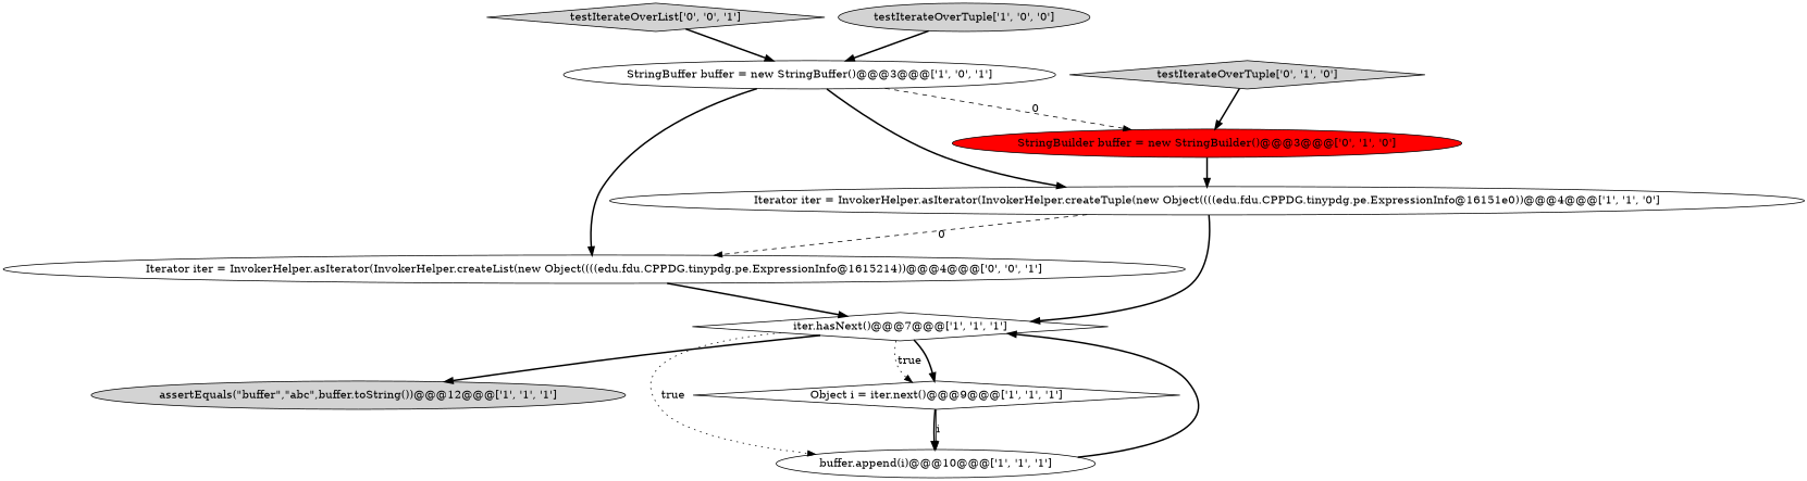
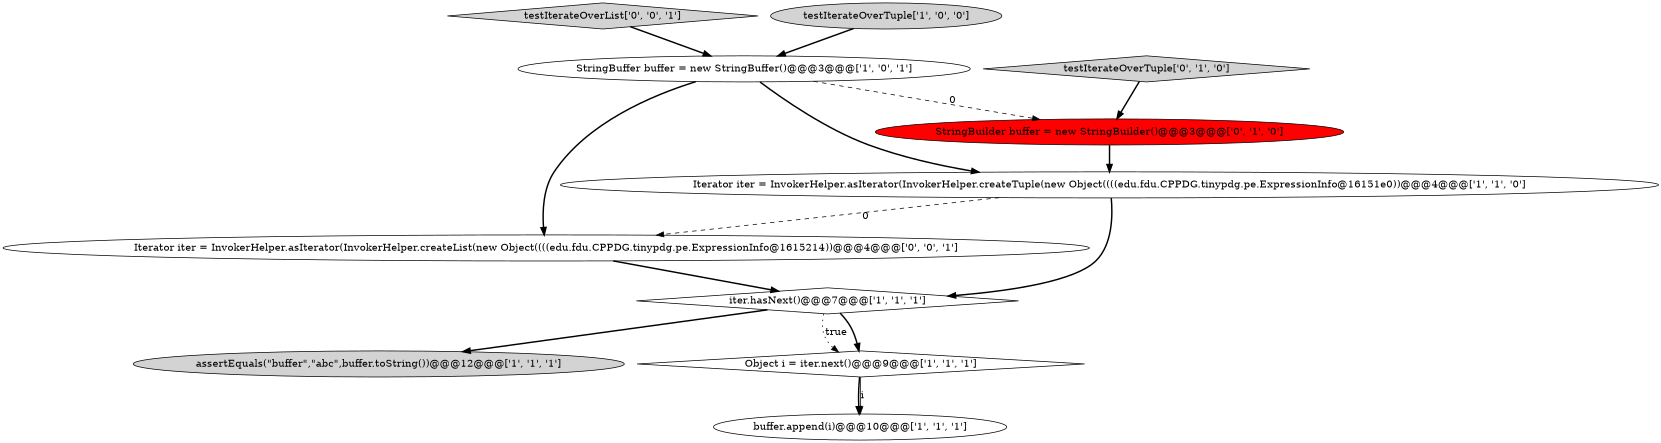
  digraph {
    node [fillcolor=white shape=ellipse style=filled]
    edge [style=bold]
    n1 [fillcolor=lightgray label="assertEquals(\"buffer\",\"abc\",buffer.toString())@@@12@@@['1', '1', '1']"]
    n2 [label="StringBuffer buffer = new StringBuffer()@@@3@@@['1', '0', '1']"]
    n3 [label="Iterator iter = InvokerHelper.asIterator(InvokerHelper.createList(new Object((((edu.fdu.CPPDG.tinypdg.pe.ExpressionInfo@1615214))@@@4@@@['0', '0', '1']"]
    n4 [fillcolor=red label="StringBuilder buffer = new StringBuilder()@@@3@@@['0', '1', '0']"]
    n5 [label="Iterator iter = InvokerHelper.asIterator(InvokerHelper.createTuple(new Object((((edu.fdu.CPPDG.tinypdg.pe.ExpressionInfo@16151e0))@@@4@@@['1', '1', '0']"]
    n6 [label="iter.hasNext()@@@7@@@['1', '1', '1']" shape=diamond]
    n7 [fillcolor=lightgray label="testIterateOverList['0', '0', '1']" shape=diamond]
    n8 [label="buffer.append(i)@@@10@@@['1', '1', '1']"]
    n9 [label="Object i = iter.next()@@@9@@@['1', '1', '1']" shape=diamond]
    n10 [fillcolor=lightgray label="testIterateOverTuple['1', '0', '0']"]
    n11 [fillcolor=lightgray label="testIterateOverTuple['0', '1', '0']" shape=diamond]
    n2 -> n3
    n2 -> n4 [label=0 style=dashed]
    n2 -> n5
    n3 -> n6
    n4 -> n5
    n5 -> n3 [label=0 style=dashed]
    n5 -> n6
    n6 -> n1
-   n6 -> n8 [label=true style=dotted]
    n6 -> n9
    n6 -> n9 [label=true style=dotted]
    n7 -> n2
-   n8 -> n6
    n9 -> n8
    n9 -> n8 [label=i style=solid]
    n10 -> n2
    n11 -> n4
  }
